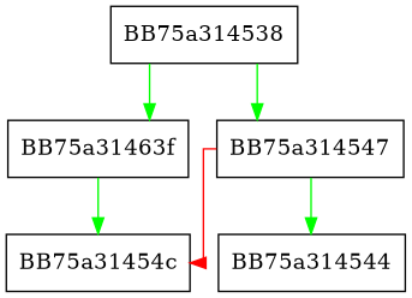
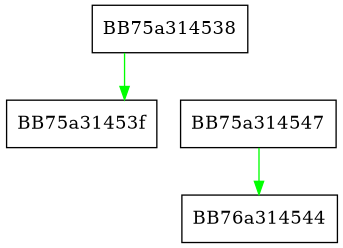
  digraph {
    splines=ortho
    node [shape=box]
    edge [color=green]
    BB75a314538
    BB75a314547
-   BB75a31453f [label=BB75a31463f]
-   BB75a31454c
-   BB75a314544
-   BB75a314538 -> BB75a314547
+   BB75a31453f
+   BB75a314544 [label=BB76a314544]
    BB75a314538 -> BB75a31453f
-   BB75a314547 -> BB75a31454c [color=red]
    BB75a314547 -> BB75a314544
-   BB75a31453f -> BB75a31454c
  }
